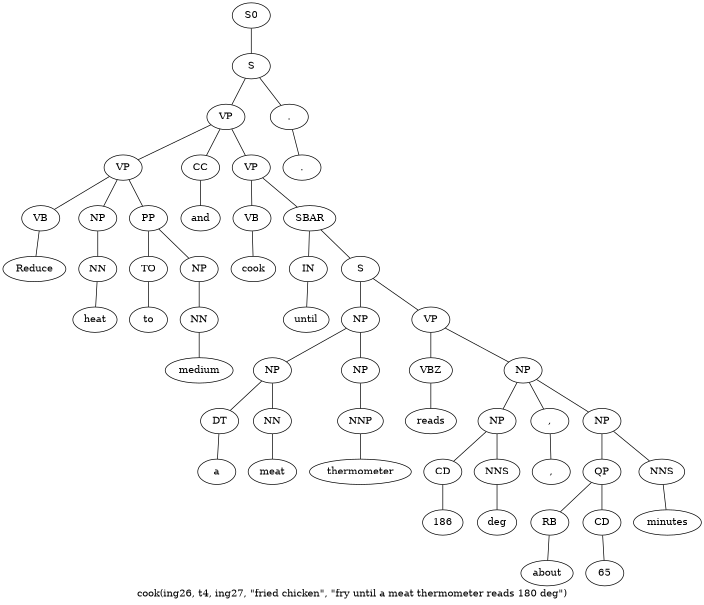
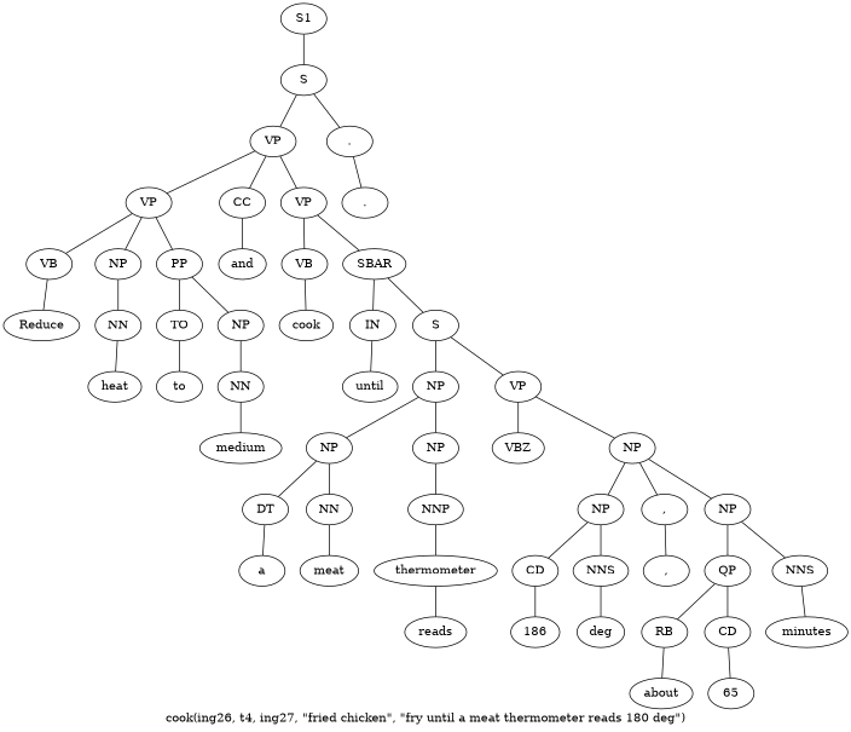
  graph {
    label="cook(ing26, t4, ing27, \"fried chicken\", \"fry until a meat thermometer reads 180 deg\")"
-   n1 [label=S0]
+   n1 [label=S1]
    n2 [label=S]
    n3 [label=VP]
    n4 [label="."]
    n5 [label=VP]
    n6 [label=CC]
    n7 [label=VP]
    n8 [label="."]
    n9 [label=VB]
    n10 [label=NP]
    n11 [label=PP]
    n12 [label=and]
    n13 [label=VB]
    n14 [label=SBAR]
    n15 [label=Reduce]
    n16 [label=NN]
    n17 [label=TO]
    n18 [label=NP]
    n19 [label=heat]
    n20 [label=to]
    n21 [label=NN]
    n22 [label=medium]
    n23 [label=cook]
    n24 [label=IN]
    n25 [label=S]
    n26 [label=until]
    n27 [label=NP]
    n28 [label=VP]
    n29 [label=NP]
    n30 [label=NP]
    n31 [label=VBZ]
    n32 [label=NP]
    n33 [label=DT]
    n34 [label=NN]
    n35 [label=NNP]
    n36 [label=a]
    n37 [label=meat]
    n38 [label=thermometer]
    n39 [label=reads]
    n40 [label=NP]
    n41 [label=","]
    n42 [label=NP]
    n43 [label=CD]
    n44 [label=NNS]
    n45 [label=","]
    n46 [label=QP]
    n47 [label=NNS]
    n48 [label=186]
    n49 [label=deg]
    n50 [label=RB]
    n51 [label=CD]
    n52 [label=minutes]
    n53 [label=about]
    n54 [label=65]
    n1 -- n2
    n2 -- n3
    n2 -- n4
    n3 -- n5
    n3 -- n6
    n3 -- n7
    n4 -- n8
    n5 -- n9
    n5 -- n10
    n5 -- n11
    n6 -- n12
    n7 -- n13
    n7 -- n14
    n9 -- n15
    n10 -- n16
    n11 -- n17
    n11 -- n18
    n13 -- n23
    n14 -- n24
    n14 -- n25
    n16 -- n19
    n17 -- n20
    n18 -- n21
    n21 -- n22
    n24 -- n26
    n25 -- n27
    n25 -- n28
    n27 -- n29
    n27 -- n30
    n28 -- n31
    n28 -- n32
    n29 -- n33
    n29 -- n34
    n30 -- n35
-   n31 -- n39
+   n38 -- n39
    n32 -- n40
    n32 -- n41
    n32 -- n42
    n33 -- n36
    n34 -- n37
    n35 -- n38
    n40 -- n43
    n40 -- n44
    n41 -- n45
    n42 -- n46
    n42 -- n47
    n43 -- n48
    n44 -- n49
    n46 -- n50
    n46 -- n51
    n47 -- n52
    n50 -- n53
    n51 -- n54
  }
